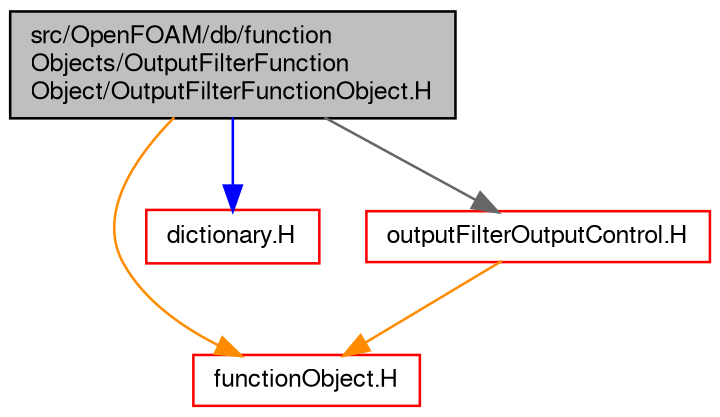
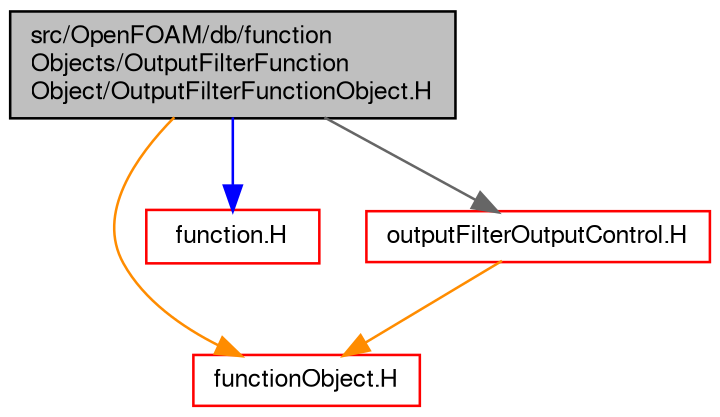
  digraph {
    node [color=red fontname=FreeSans fontsize=10 shape=record]
    edge [color=darkorange fontname=FreeSans fontsize=10 labelfontname=FreeSans labelfontsize=10 style=solid]
    n1 [color=black fillcolor=grey75 fontcolor=black height=0.2 label="src/OpenFOAM/db/function\lObjects/OutputFilterFunction\lObject/OutputFilterFunctionObject.H" style=filled width=0.4]
    n2 [height=0.2 label="functionObject.H" width=0.4]
-   n3 [height=0.2 label="dictionary.H" width=0.4]
+   n3 [height=0.2 label="function.H" width=0.4]
    n4 [height=0.2 label="outputFilterOutputControl.H" width=0.4]
    n1 -> n2
    n1 -> n3 [color=blue]
    n1 -> n4 [color=gray40]
    n4 -> n2
  }
